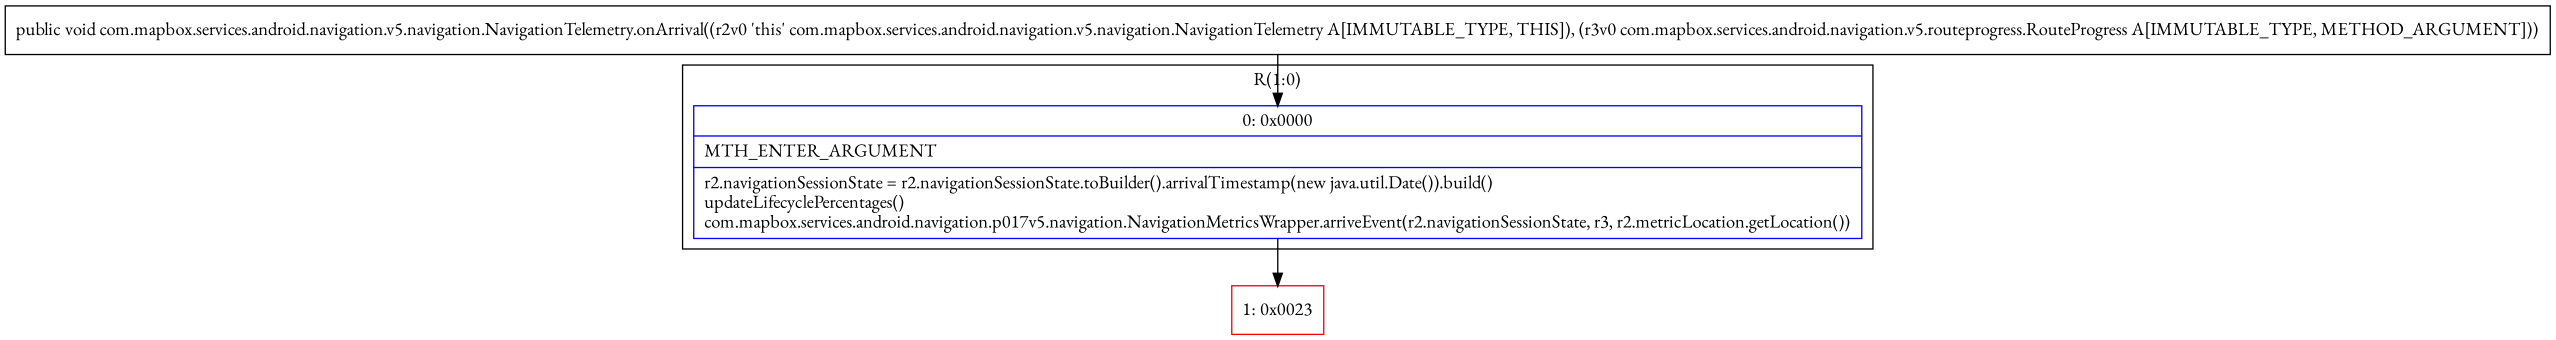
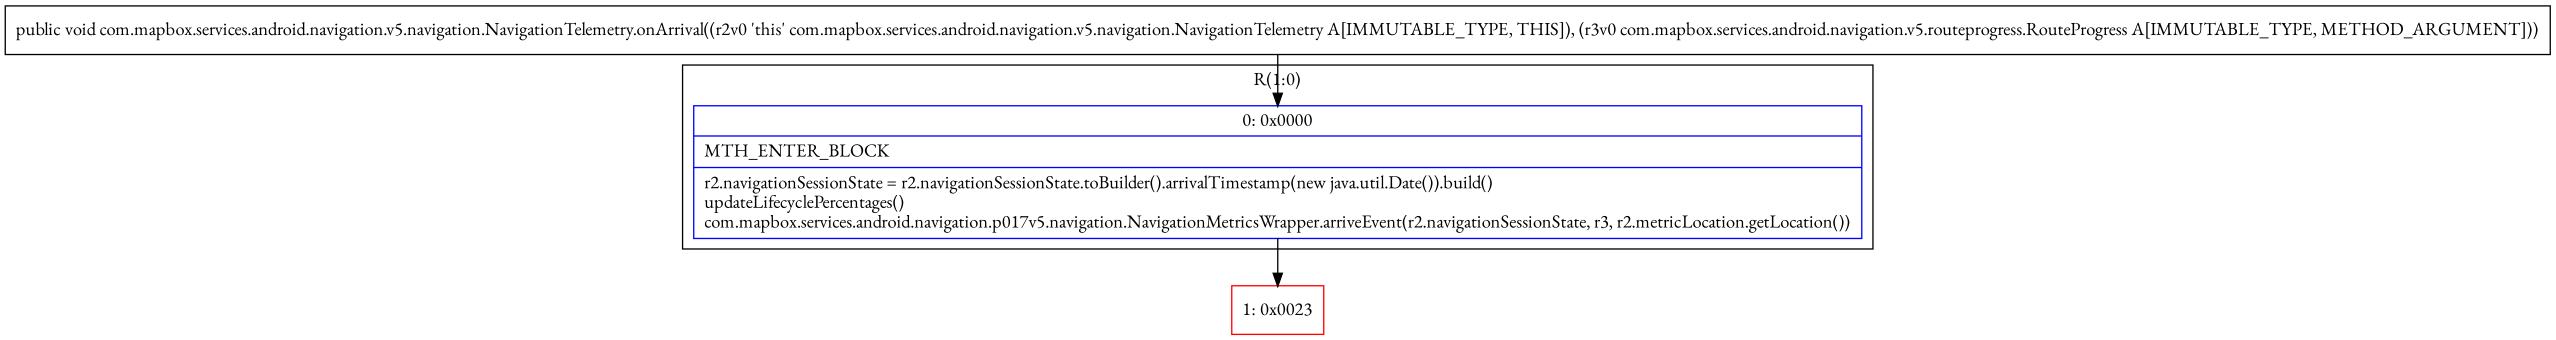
  digraph {
    fontname="EB Garamond"
    node [shape=record fontname="EB Garamond"]
    edge [fontname="EB Garamond"]
-   n1 [color=blue label="{0\:\ 0x0000|MTH_ENTER_ARGUMENT\l|r2.navigationSessionState = r2.navigationSessionState.toBuilder().arrivalTimestamp(new java.util.Date()).build()\lupdateLifecyclePercentages()\lcom.mapbox.services.android.navigation.p017v5.navigation.NavigationMetricsWrapper.arriveEvent(r2.navigationSessionState, r3, r2.metricLocation.getLocation())\l}"]
+   n1 [color=blue label="{0\:\ 0x0000|MTH_ENTER_BLOCK\l|r2.navigationSessionState = r2.navigationSessionState.toBuilder().arrivalTimestamp(new java.util.Date()).build()\lupdateLifecyclePercentages()\lcom.mapbox.services.android.navigation.p017v5.navigation.NavigationMetricsWrapper.arriveEvent(r2.navigationSessionState, r3, r2.metricLocation.getLocation())\l}"]
    n2 [color=red label="{1\:\ 0x0023}"]
    n3 [label="{public void com.mapbox.services.android.navigation.v5.navigation.NavigationTelemetry.onArrival((r2v0 'this' com.mapbox.services.android.navigation.v5.navigation.NavigationTelemetry A[IMMUTABLE_TYPE, THIS]), (r3v0 com.mapbox.services.android.navigation.v5.routeprogress.RouteProgress A[IMMUTABLE_TYPE, METHOD_ARGUMENT])) }"]
    subgraph cluster_1 {
      label="R(1:0)"
      n1
    }
    n1 -> n2
    n3 -> n1
  }
